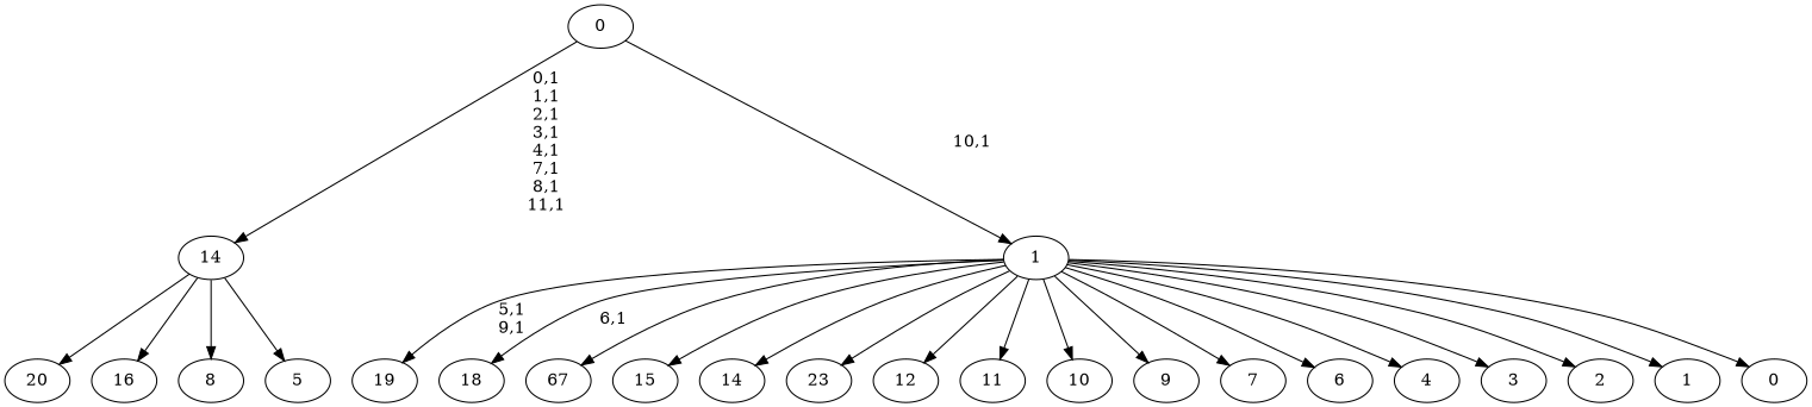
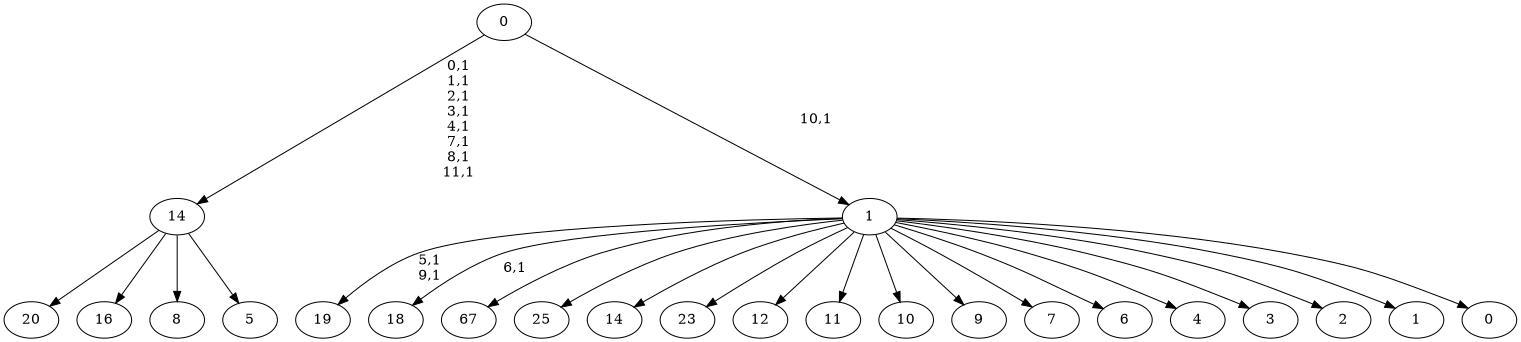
  digraph {
    n1 [label=20]
    n2 [label=19]
    n3 [label=18]
    n4 [label=67]
    n5 [label=16]
-   n6 [label=15]
+   n6 [label=25]
    n7 [label=14]
    n8 [label=23]
    n9 [label=12]
    n10 [label=11]
    n11 [label=10]
    n12 [label=9]
    n13 [label=8]
    n14 [label=7]
    n15 [label=6]
    n16 [label=5]
    14
    n18 [label=4]
    n19 [label=3]
    n20 [label=2]
    n21 [label=1]
    n22 [label=0]
    1
    0
    14 -> n1
    14 -> n5
    14 -> n13
    14 -> n16
    1 -> n2 [label="5,1\n9,1"]
    1 -> n3 [label="6,1"]
    1 -> n4
    1 -> n6
    1 -> n7
    1 -> n8
    1 -> n9
    1 -> n10
    1 -> n11
    1 -> n12
    1 -> n14
    1 -> n15
    1 -> n18
    1 -> n19
    1 -> n20
    1 -> n21
    1 -> n22
    0 -> 14 [label="0,1\n1,1\n2,1\n3,1\n4,1\n7,1\n8,1\n11,1"]
    0 -> 1 [label="10,1"]
  }
